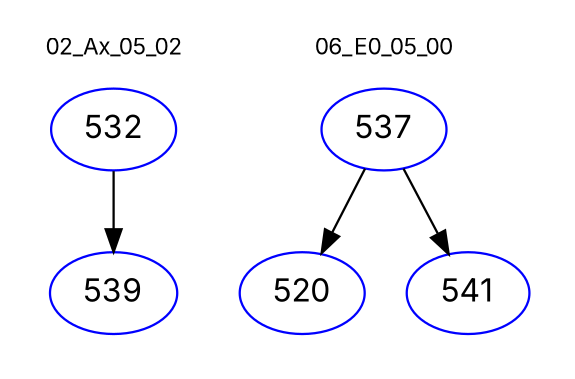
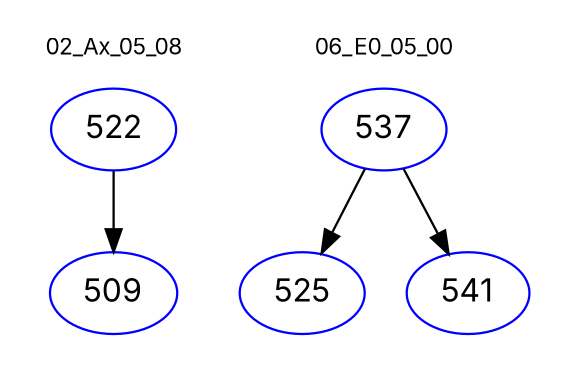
  digraph {
    fontname=Inter
    node [color=blue fontname=Inter]
    edge [color=black fontname=Inter]
-   n1 [label=532]
-   n2 [label=539]
+   n1 [label=522]
+   n2 [label=509]
    n3 [label=537]
-   n4 [label=520]
+   n4 [label=525]
    n5 [label=541]
    subgraph cluster_1 {
      color=white
      fontsize=10
-     label="02_Ax_05_02"
+     label="02_Ax_05_08"
      n1
      n2
    }
    subgraph cluster_2 {
      color=white
      fontsize=10
      label="06_E0_05_00"
      n3
      n4
      n5
    }
    n1 -> n2
    n3 -> n4
    n3 -> n5
  }
